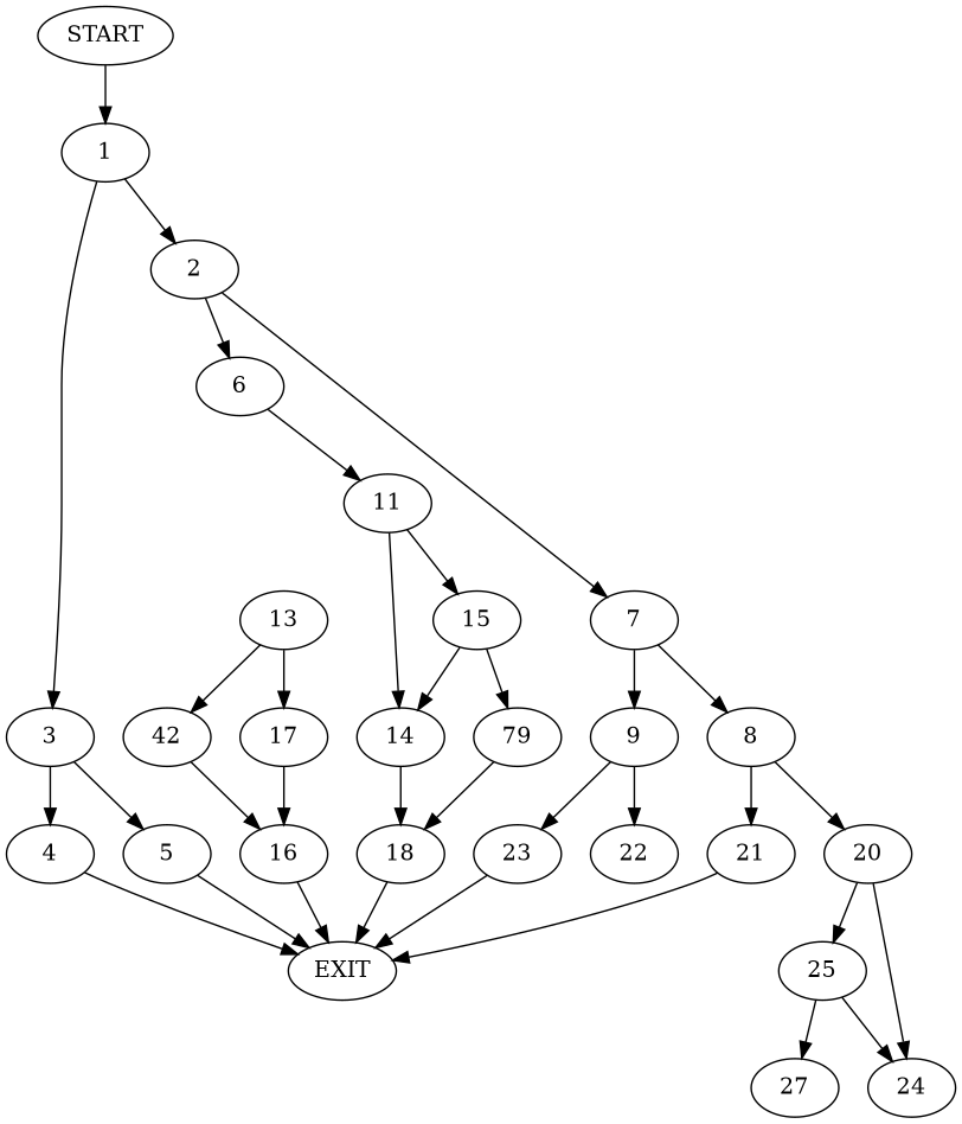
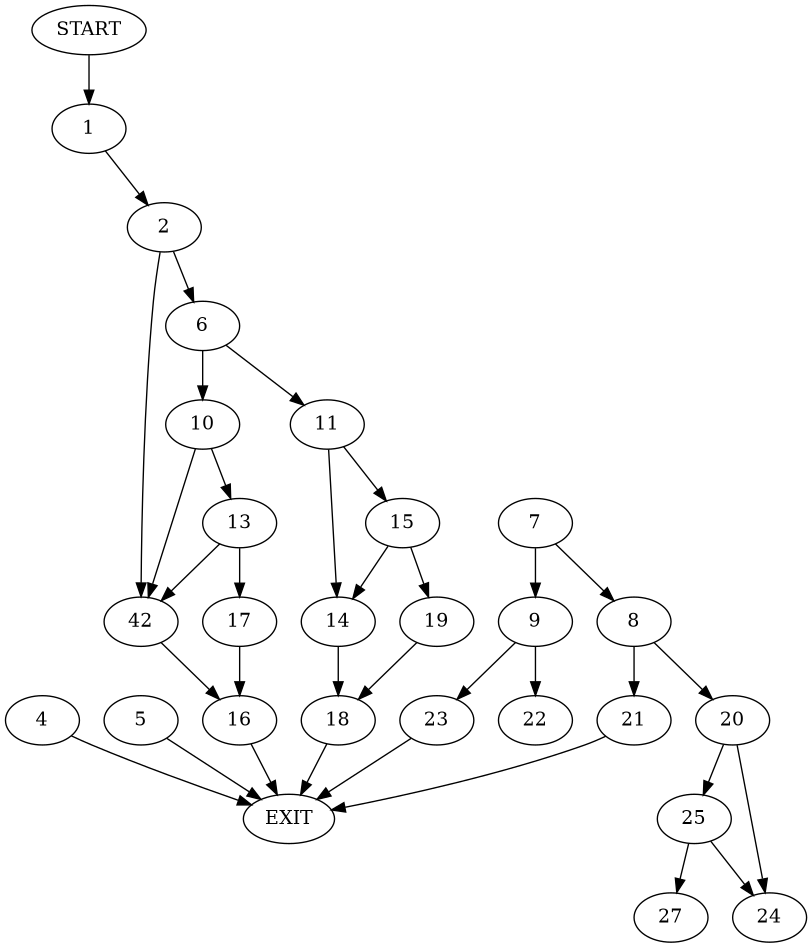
  digraph {
    n1 [label=START]
    1
    2
-   3
    n5 [label=EXIT]
    6
    7
    4
    5
+   10
    11
    8
    9
    n14 [label=42]
    13
    14
    15
    20
    21
    22
    23
    24
    25
    16
    17
    18
-   19 [label=79]
+   19
    27
    n1 -> 1
    1 -> 2
-   1 -> 3
    2 -> 6
-   2 -> 7
-   3 -> 4
-   3 -> 5
+   2 -> n14
+   6 -> 10
    6 -> 11
    7 -> 8
    7 -> 9
    4 -> n5
    5 -> n5
+   10 -> n14
+   10 -> 13
    11 -> 14
    11 -> 15
    8 -> 20
    8 -> 21
    9 -> 22
    9 -> 23
    n14 -> 16
    13 -> n14
    13 -> 17
    14 -> 18
    15 -> 14
    15 -> 19
    20 -> 24
    20 -> 25
    21 -> n5
    23 -> n5
    25 -> 24
    25 -> 27
    16 -> n5
    17 -> 16
    18 -> n5
    19 -> 18
  }
